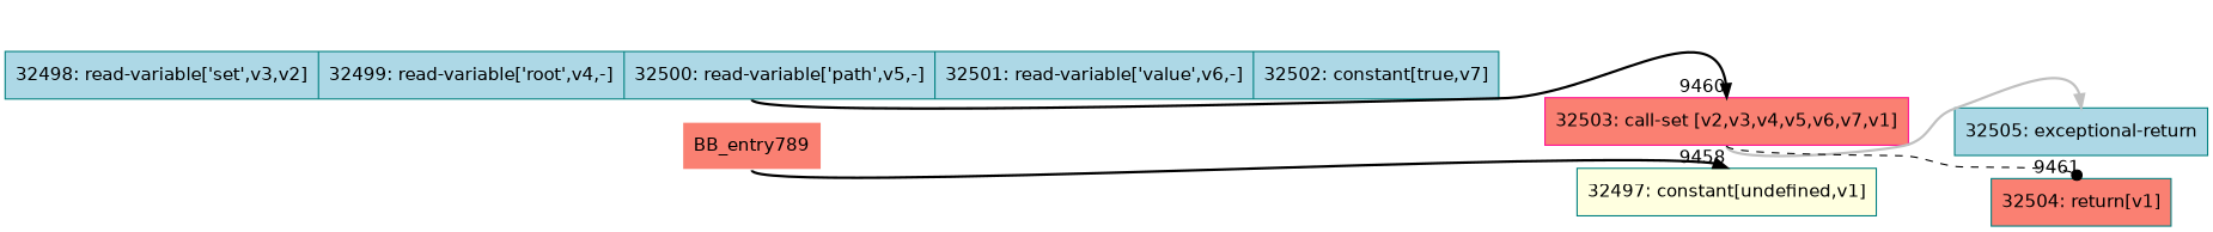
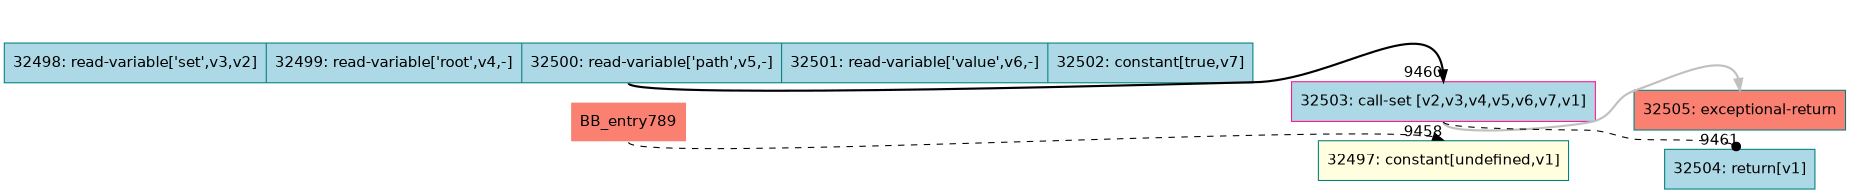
  digraph {
    fontname="DejaVu Sans"
    rankdir=LR
    node [color=teal fillcolor=salmon fontname="DejaVu Sans" shape=record style=filled]
    edge [arrowhead=normal fontname="DejaVu Sans" headport=n style=dashed tailport=s]
    BB_entry789 [color=red shape=none]
    n2 [fillcolor=lightyellow label="{32497: constant[undefined,v1]}"]
    n3 [fillcolor=lightblue label="{32498: read-variable['set',v3,v2]|32499: read-variable['root',v4,-]|32500: read-variable['path',v5,-]|32501: read-variable['value',v6,-]|32502: constant[true,v7]}"]
-   n4 [color=deeppink label="{32503: call-set [v2,v3,v4,v5,v6,v7,v1]}"]
-   n5 [fillcolor=lightblue label="{32505: exceptional-return}"]
-   n6 [label="{32504: return[v1]}"]
-   BB_entry789 -> n2 [headlabel="    9458" style=bold]
+   n4 [color=deeppink fillcolor=lightblue label="{32503: call-set [v2,v3,v4,v5,v6,v7,v1]}"]
+   n5 [label="{32505: exceptional-return}"]
+   n6 [fillcolor=lightblue label="{32504: return[v1]}"]
+   BB_entry789 -> n2 [headlabel="    9458"]
    n3 -> n4 [headlabel="      9460" style=bold]
    n4 -> n5 [color=gray style=bold]
    n4 -> n6 [arrowhead=dot headlabel="      9461"]
  }
